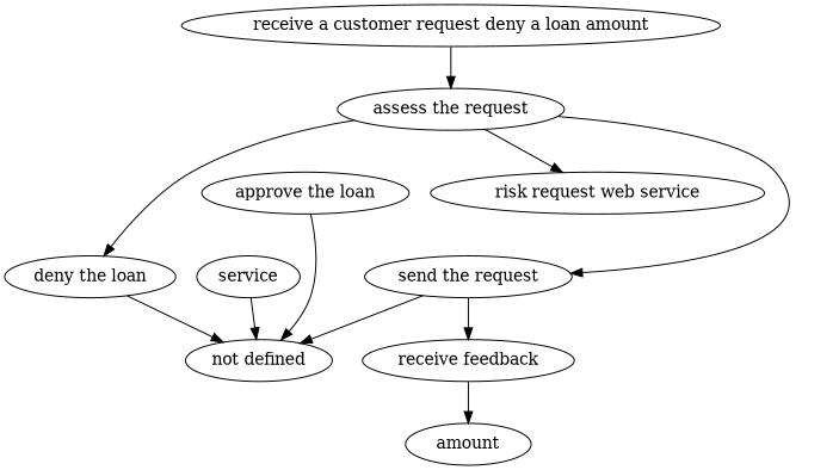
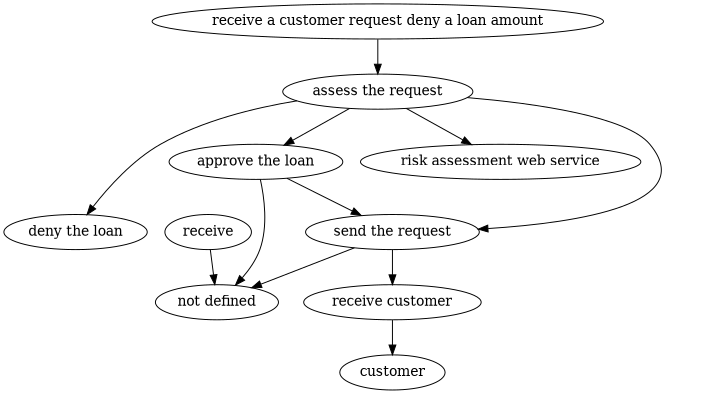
  strict digraph {
    edge [attrs="{'type': 'flow', 'label': 'flow'}"]
    n1 [attrs="{'type': 'Activity', 'label': 'receive a customer request for a loan amount'}" label="receive a customer request deny a loan amount"]
    "assess the request" [attrs="{'type': 'Activity', 'label': 'assess the request'}"]
    "approve the loan" [attrs="{'type': 'Activity', 'label': 'approve the loan'}"]
    "deny the loan" [attrs="{'type': 'Activity', 'label': 'deny the loan'}"]
-   "risk assessment web service" [attrs="{'type': 'Actor', 'label': 'risk assessment web service'}" label="risk request web service"]
+   "risk assessment web service" [attrs="{'type': 'Actor', 'label': 'risk assessment web service'}"]
    "send the request" [attrs="{'type': 'Activity', 'label': 'send the request'}"]
    "not defined" [attrs="{'type': 'Actor', 'label': 'not defined'}"]
-   "receive feedback" [attrs="{'type': 'Activity', 'label': 'receive feedback'}"]
-   customer [attrs="{'type': 'Actor', 'label': 'customer'}" label=amount]
-   receive [attrs="{'type': 'Activity', 'label': 'receive'}" label=service]
+   "receive feedback" [attrs="{'type': 'Activity', 'label': 'receive feedback'}" label="receive customer"]
+   customer [attrs="{'type': 'Actor', 'label': 'customer'}"]
+   receive [attrs="{'type': 'Activity', 'label': 'receive'}"]
    n1 -> "assess the request"
+   "assess the request" -> "approve the loan"
    "assess the request" -> "deny the loan"
    "assess the request" -> "risk assessment web service" [attrs="{'type': 'actor performer', 'label': 'actor performer'}"]
    "assess the request" -> "send the request"
+   "approve the loan" -> "send the request"
    "approve the loan" -> "not defined" [attrs="{'type': 'actor performer', 'label': 'actor performer'}"]
-   "deny the loan" -> "not defined" [attrs="{'type': 'actor performer', 'label': 'actor performer'}"]
    "send the request" -> "not defined" [attrs="{'type': 'actor performer', 'label': 'actor performer'}"]
    "send the request" -> "receive feedback"
    "receive feedback" -> customer [attrs="{'type': 'actor performer', 'label': 'actor performer'}"]
    receive -> "not defined" [attrs="{'type': 'actor performer', 'label': 'actor performer'}"]
  }
